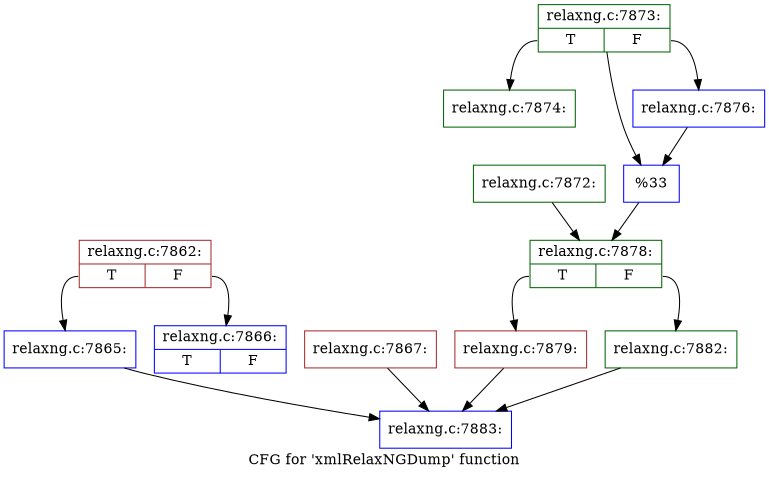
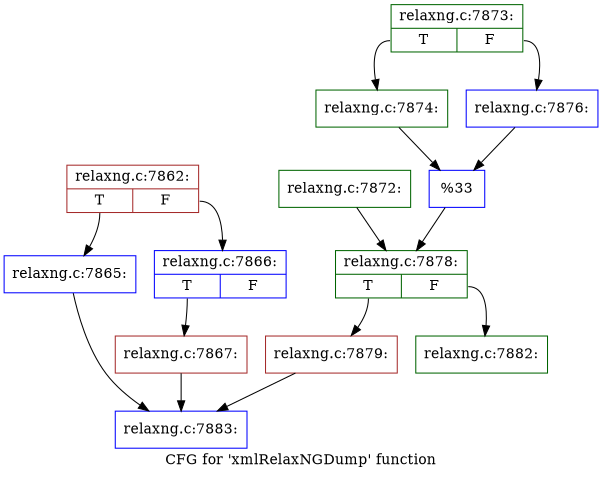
  digraph {
    label="CFG for 'xmlRelaxNGDump' function"
    node [color=blue shape=record]
    n1 [color=brown label="{relaxng.c:7862:|{<s0>T|<s1>F}}"]
    n2 [label="{relaxng.c:7865:}"]
    n3 [label="{relaxng.c:7866:|{<s0>T|<s1>F}}"]
    n4 [label="{relaxng.c:7883:}"]
    n5 [color=brown label="{relaxng.c:7867:}"]
    n6 [color=darkgreen label="{relaxng.c:7872:}"]
    n7 [color=darkgreen label="{relaxng.c:7878:|{<s0>T|<s1>F}}"]
    n8 [color=darkgreen label="{relaxng.c:7873:|{<s0>T|<s1>F}}"]
    n9 [color=darkgreen label="{relaxng.c:7874:}"]
    n10 [label="{relaxng.c:7876:}"]
    n11 [color=brown label="{relaxng.c:7879:}"]
    n12 [color=darkgreen label="{relaxng.c:7882:}"]
    n13 [label="{%33}"]
    n1 -> n2 [tailport=s0]
    n1 -> n3 [tailport=s1]
    n2 -> n4
+   n3 -> n5 [tailport=s0]
    n5 -> n4
    n6 -> n7
    n7 -> n11 [tailport=s0]
    n7 -> n12 [tailport=s1]
    n8 -> n9 [tailport=s0]
    n8 -> n10 [tailport=s1]
-   n8 -> n13
+   n9 -> n13
    n10 -> n13
    n11 -> n4
-   n12 -> n4
    n13 -> n7
  }
